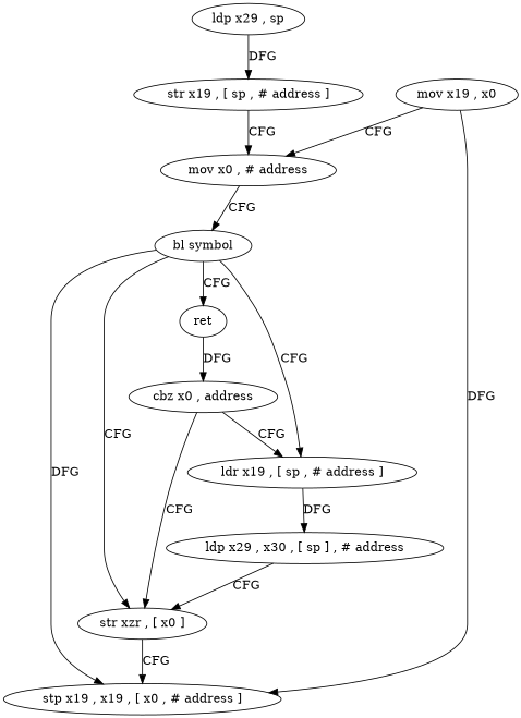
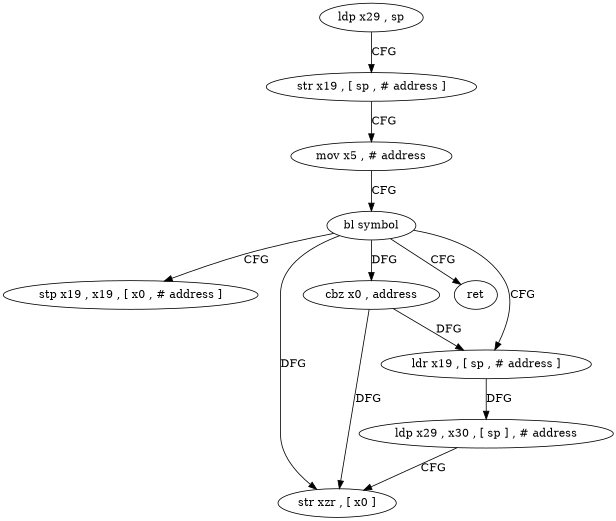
  digraph {
    n1 [label="ldp x29 , sp"]
    n2 [label="str x19 , [ sp , # address ]"]
-   n3 [label="mov x0 , # address"]
-   n4 [label="mov x19 , x0"]
+   n3 [label="mov x5 , # address"]
    n5 [label="stp x19 , x19 , [ x0 , # address ]"]
    n6 [label="bl symbol"]
    n7 [label="cbz x0 , address"]
    n8 [label="str xzr , [ x0 ]"]
    n9 [label=ret]
    n10 [label="ldr x19 , [ sp , # address ]"]
    n11 [label="ldp x29 , x30 , [ sp ] , # address"]
-   n1 -> n2 [label=DFG]
+   n1 -> n2 [label=CFG]
    n2 -> n3 [label=CFG]
    n3 -> n6 [label=CFG]
-   n4 -> n3 [label=CFG]
-   n4 -> n5 [label=DFG]
-   n6 -> n5 [label=DFG]
-   n9 -> n7 [label=DFG]
-   n6 -> n8 [label=CFG]
+   n6 -> n5 [label=CFG]
+   n6 -> n7 [label=DFG]
+   n6 -> n8 [label=DFG]
    n6 -> n9 [label=CFG]
    n6 -> n10 [label=CFG]
-   n7 -> n8 [label=CFG]
-   n7 -> n10 [label=CFG]
-   n8 -> n5 [label=CFG]
+   n7 -> n8 [label=DFG]
+   n7 -> n10 [label=DFG]
    n10 -> n11 [label=DFG]
    n11 -> n8 [label=CFG]
  }
